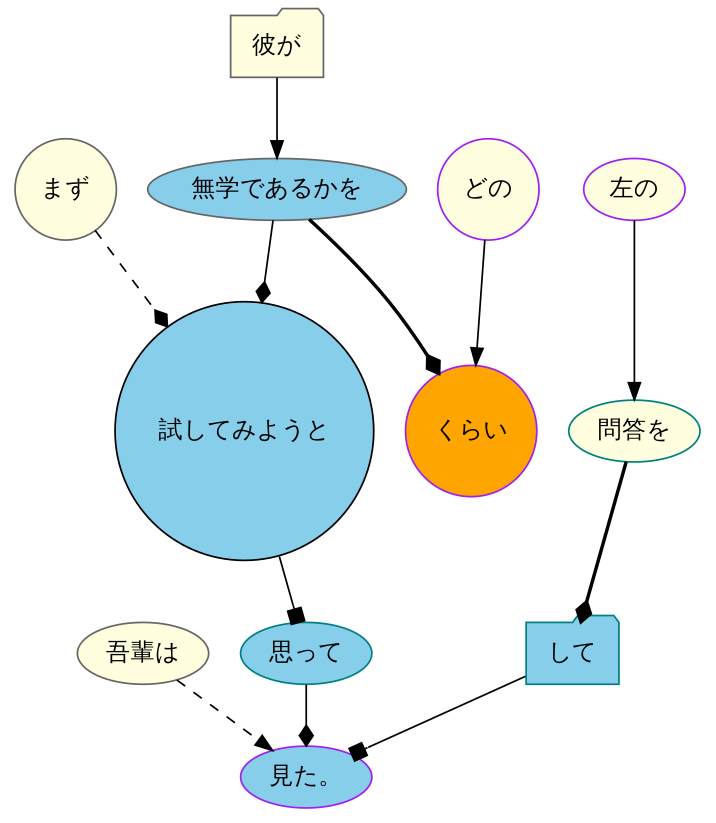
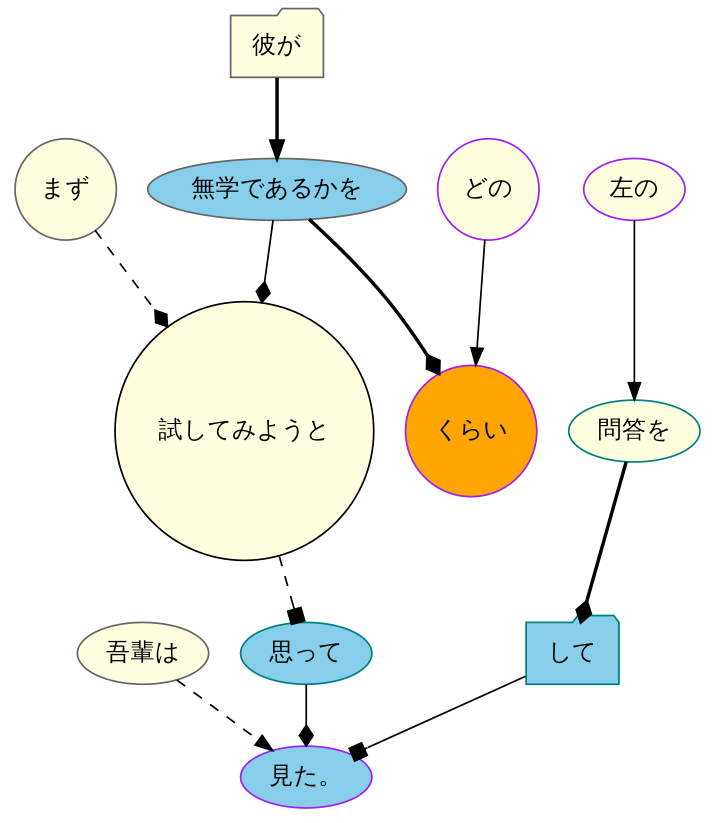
  digraph {
    node [color=gray40 fillcolor=lightyellow shape=ellipse style=filled]
    edge [arrowhead=diamond style=solid]
    n1 [label="吾輩は"]
    n2 [color=purple fillcolor=skyblue label="見た。"]
    n3 [label="まず" shape=circle]
-   n4 [color=black fillcolor=skyblue label="試してみようと" shape=circle]
+   n4 [color=black label="試してみようと" shape=circle]
    n5 [color=teal fillcolor=skyblue label="思って"]
    n6 [label="彼が" shape=folder]
    n7 [fillcolor=skyblue label="無学であるかを"]
    n8 [color=purple fillcolor=orange label="くらい" shape=circle]
    n9 [color=purple label="どの" shape=circle]
    n10 [color=purple label="左の"]
    n11 [color=teal label="問答を"]
    n12 [color=teal fillcolor=skyblue label="して" shape=folder]
    n1 -> n2 [arrowhead=normal style=dashed]
    n3 -> n4 [style=dashed]
-   n4 -> n5 [arrowhead=box]
+   n4 -> n5 [arrowhead=box style=dashed]
    n5 -> n2
-   n6 -> n7 [arrowhead=normal]
+   n6 -> n7 [arrowhead=normal style=bold]
    n7 -> n4
    n7 -> n8 [style=bold]
    n9 -> n8 [arrowhead=normal]
    n10 -> n11 [arrowhead=normal]
    n11 -> n12 [style=bold]
    n12 -> n2 [arrowhead=box]
  }
